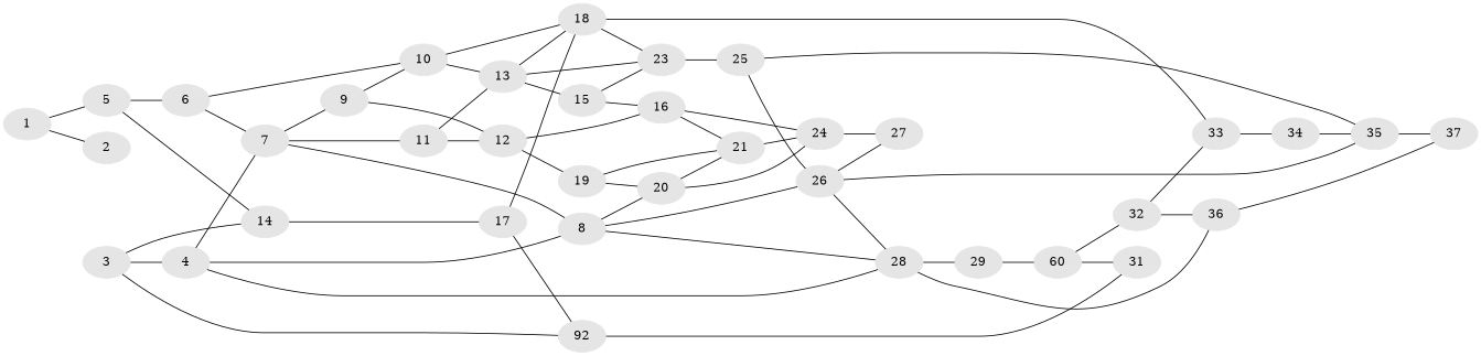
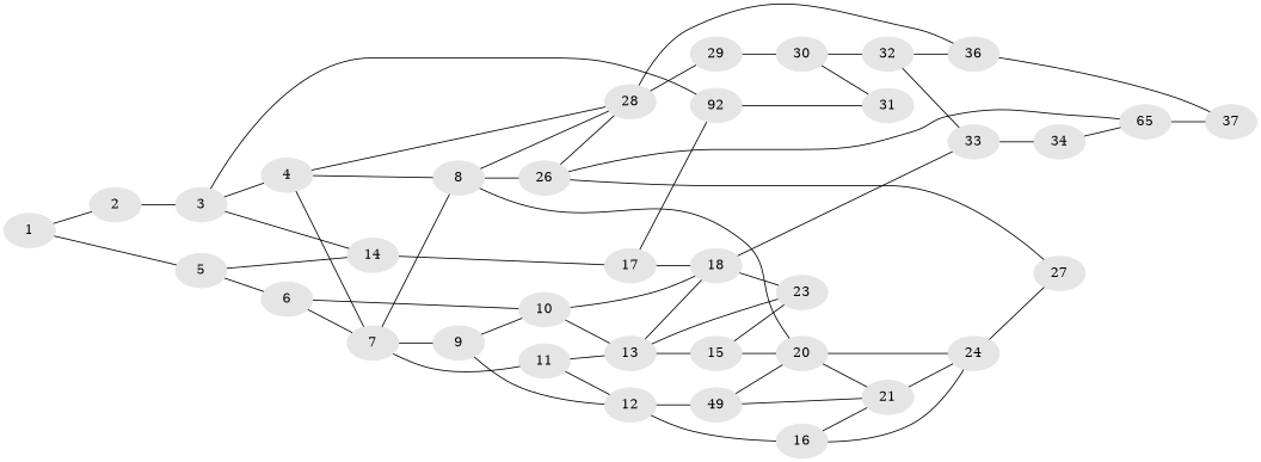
  graph {
    fontname="DejaVu Serif"
    rankdir=LR
    node [color=gray90 fontname="DejaVu Serif" style=filled]
    edge [fontname="DejaVu Serif" weight=1.0]
    1
    2
    5
    3
    14
    6
    4
    n8 [label=92]
    7
    8
    28
    17
    31
    9
    11
    20
    26
    29
    36
    10
    13
    18
    12
    16
-   19
+   19 [label=49]
    21
    24
    27
-   35
+   35 [label=65]
    15
    23
    33
-   25
    34
    37
-   30 [label=60]
+   30
    32
    1 -- 2
    1 -- 5
+   2 -- 3 [weight=2.0]
    5 -- 14
    5 -- 6 [weight=2.0]
    3 -- 14
    3 -- 4
    3 -- n8
    14 -- 17 [weight=2.0]
    6 -- 7
    6 -- 10 [weight=2.0]
    4 -- 7
    4 -- 8
    4 -- 28
    n8 -- 31 [weight=2.0]
    7 -- 8
    7 -- 9
    7 -- 11
    8 -- 28
    8 -- 20
    8 -- 26 [weight=2.0]
    28 -- 29 [weight=2.0]
    28 -- 36
    17 -- n8 [weight=2.0]
    17 -- 18 [weight=2.0]
    9 -- 10 [weight=2.0]
    9 -- 12
    11 -- 13 [weight=2.0]
    11 -- 12
    20 -- 21 [weight=2.0]
    20 -- 24 [weight=2.0]
    26 -- 28
    26 -- 27 [weight=2.0]
    26 -- 35
    29 -- 30 [weight=2.0]
    36 -- 37
    10 -- 13
    10 -- 18
    13 -- 18
    13 -- 15
    13 -- 23
    18 -- 23 [weight=2.0]
    18 -- 33 [weight=2.0]
    12 -- 16
    12 -- 19
    16 -- 21
    16 -- 24
    19 -- 20
    19 -- 21 [weight=2.0]
    21 -- 24
    24 -- 27 [weight=2.0]
    35 -- 37 [weight=2.0]
-   15 -- 16 [weight=3.0]
+   15 -- 20 [weight=3.0]
    15 -- 23
-   23 -- 25 [weight=2.0]
    33 -- 34 [weight=2.0]
-   25 -- 26 [weight=2.0]
-   25 -- 35
    34 -- 35 [weight=2.0]
    30 -- 31 [weight=2.0]
    30 -- 32 [weight=2.0]
    32 -- 36 [weight=2.0]
    32 -- 33 [weight=2.0]
  }
